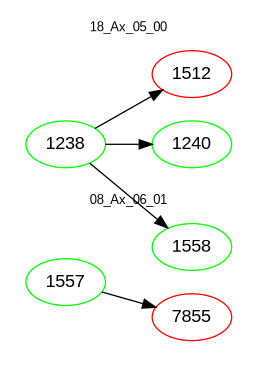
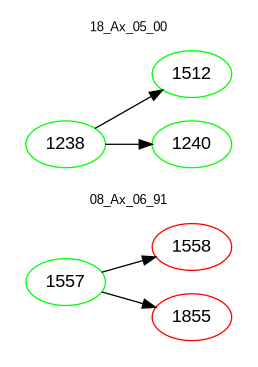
  digraph {
    fontname="Liberation Sans"
    rankdir=LR
    node [color=green fontname="Liberation Sans"]
    edge [color=black fontname="Liberation Sans"]
    n1 [label=1238]
    n2 [label=1240]
-   n3 [color=red label=1512]
+   n3 [label=1512]
    n4 [label=1557]
-   n5 [label=1558]
-   n6 [color=red label=7855]
+   n5 [color=red label=1558]
+   n6 [color=red label=1855]
    subgraph cluster_1 {
      color=white
      fontsize=10
      label="18_Ax_05_00"
      n1
      n2
      n3
    }
    subgraph cluster_2 {
      color=white
      fontsize=10
-     label="08_Ax_06_01"
+     label="08_Ax_06_91"
      n4
      n5
      n6
    }
    n1 -> n2
    n1 -> n3
-   n1 -> n5
+   n4 -> n5
    n4 -> n6
  }
